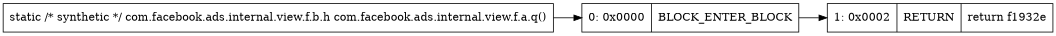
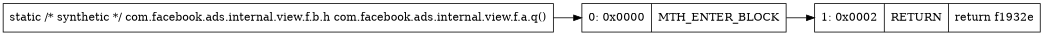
  digraph {
    rankdir=LR
    node [shape=record]
-   n1 [label="{0\:\ 0x0000|BLOCK_ENTER_BLOCK\l}"]
+   n1 [label="{0\:\ 0x0000|MTH_ENTER_BLOCK\l}"]
    n2 [label="{1\:\ 0x0002|RETURN\l|return f1932e\l}"]
    n3 [label="{static \/* synthetic *\/ com.facebook.ads.internal.view.f.b.h com.facebook.ads.internal.view.f.a.q() }"]
    n1 -> n2
    n3 -> n1
  }
